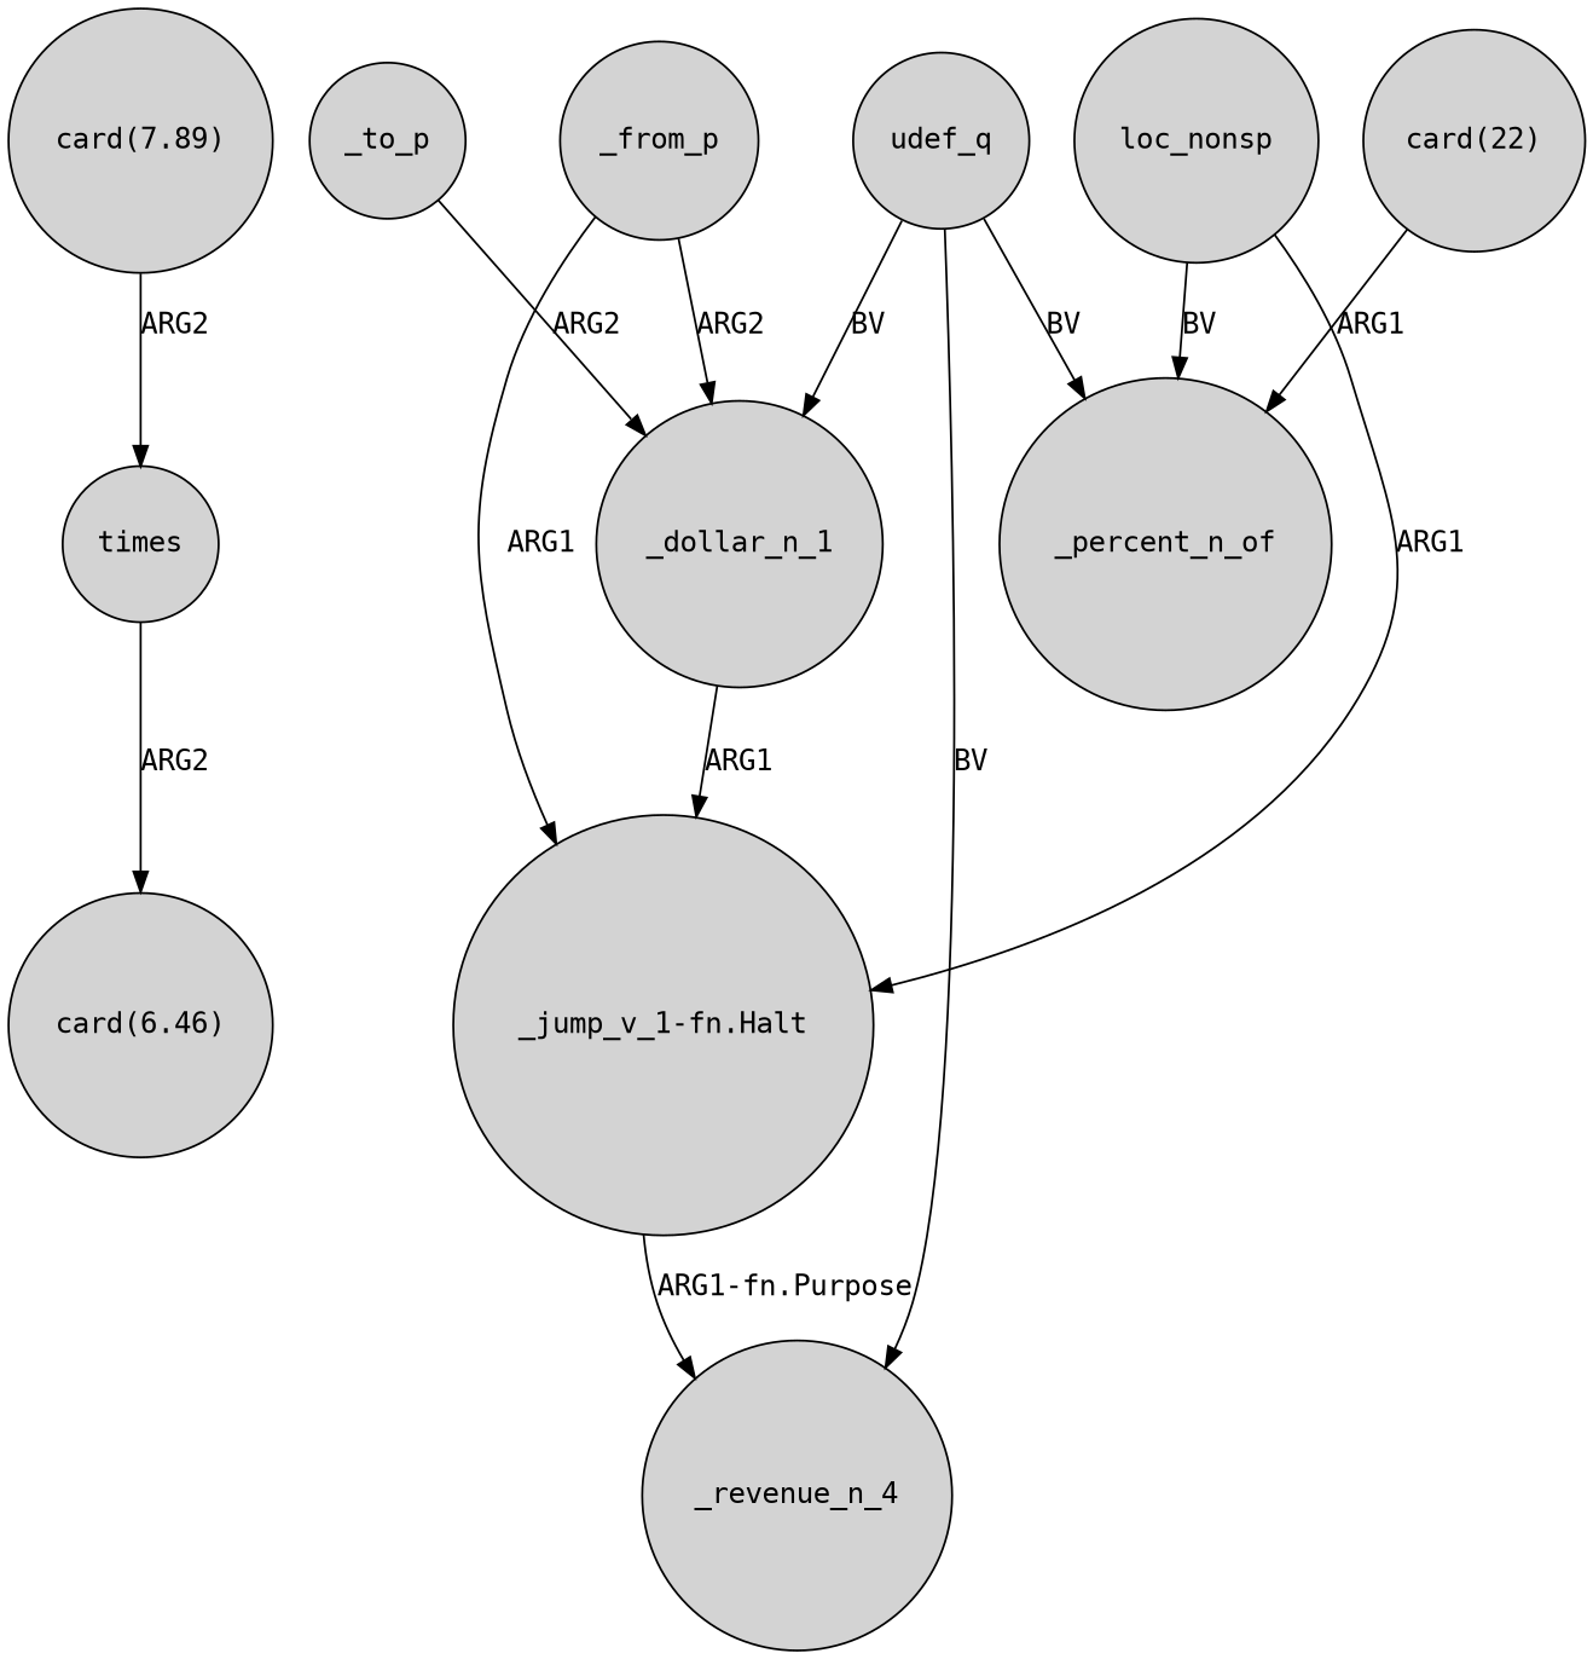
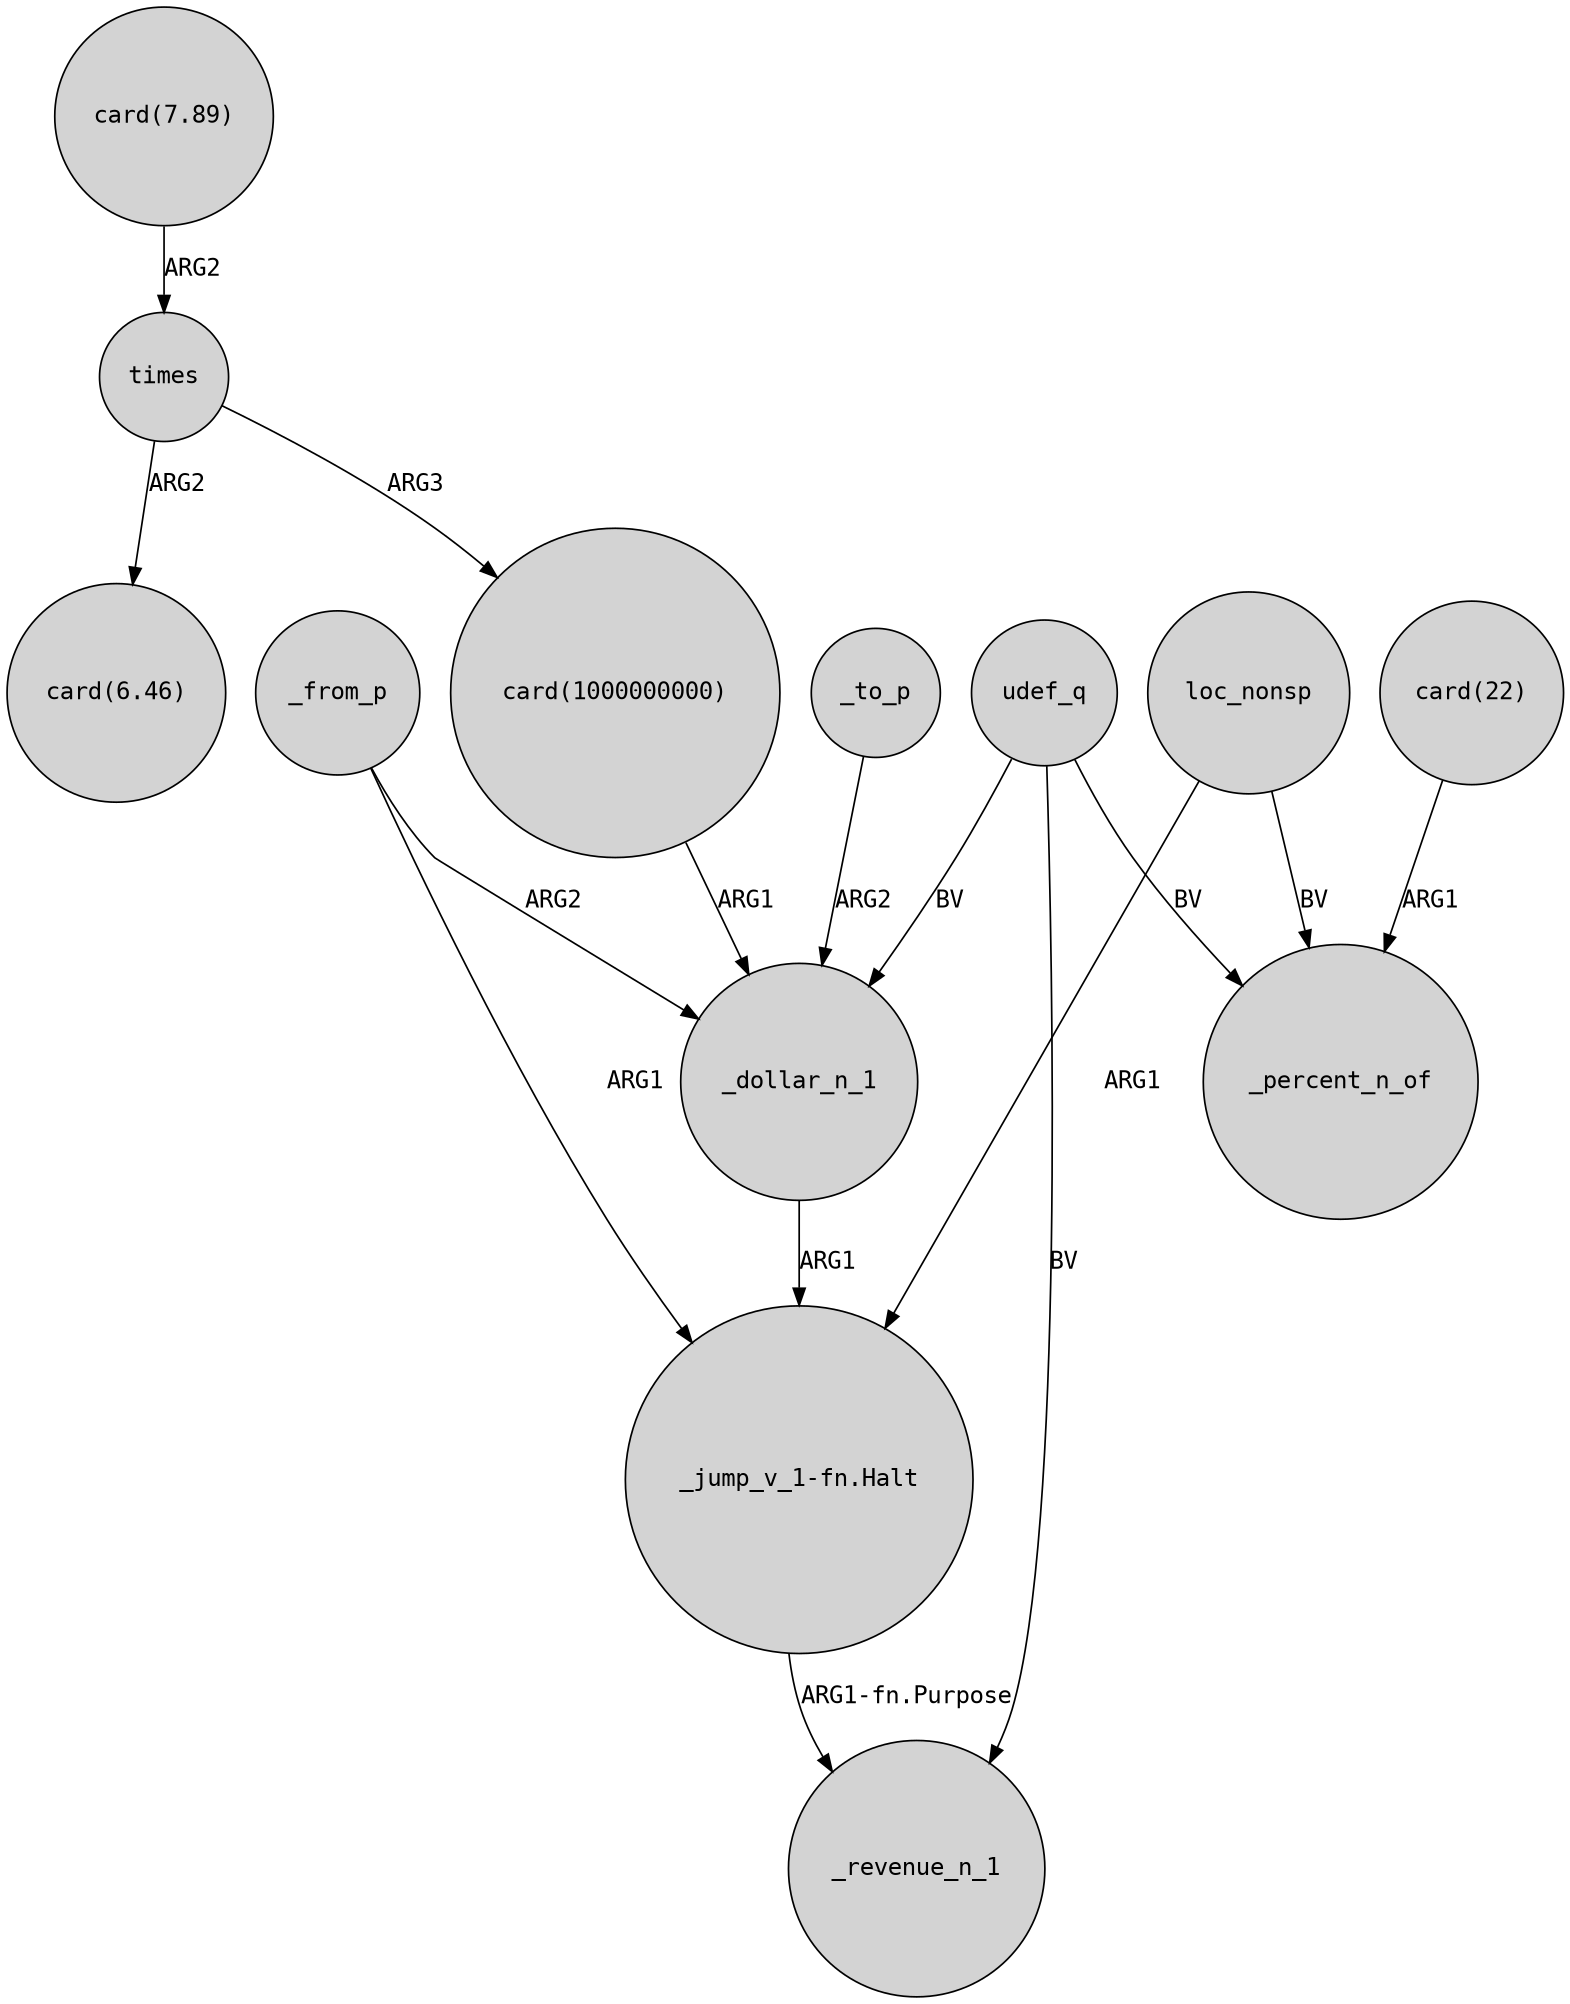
  digraph {
    fontname="DejaVu Sans Mono"
    node [fontname="DejaVu Sans Mono" shape=circle style=filled]
    edge [fontname="DejaVu Sans Mono"]
    times
    "card(6.46)"
+   "card(1000000000)"
    _dollar_n_1
    "card(7.89)"
    "_jump_v_1-fn.Halt"
    udef_q
    _percent_n_of
-   _revenue_n_1 [label=_revenue_n_4]
+   _revenue_n_1
    _to_p
    _from_p
    "card(22)"
    loc_nonsp
    times -> "card(6.46)" [label=ARG2]
+   times -> "card(1000000000)" [label=ARG3]
+   "card(1000000000)" -> _dollar_n_1 [label=ARG1]
    _dollar_n_1 -> "_jump_v_1-fn.Halt" [label=ARG1]
    "card(7.89)" -> times [label=ARG2]
    "_jump_v_1-fn.Halt" -> _revenue_n_1 [label="ARG1-fn.Purpose"]
    udef_q -> _dollar_n_1 [label=BV]
    udef_q -> _percent_n_of [label=BV]
    udef_q -> _revenue_n_1 [label=BV]
    _to_p -> _dollar_n_1 [label=ARG2]
    _from_p -> _dollar_n_1 [label=ARG2]
    _from_p -> "_jump_v_1-fn.Halt" [label=ARG1]
    "card(22)" -> _percent_n_of [label=ARG1]
    loc_nonsp -> "_jump_v_1-fn.Halt" [label=ARG1]
    loc_nonsp -> _percent_n_of [label=BV]
  }
